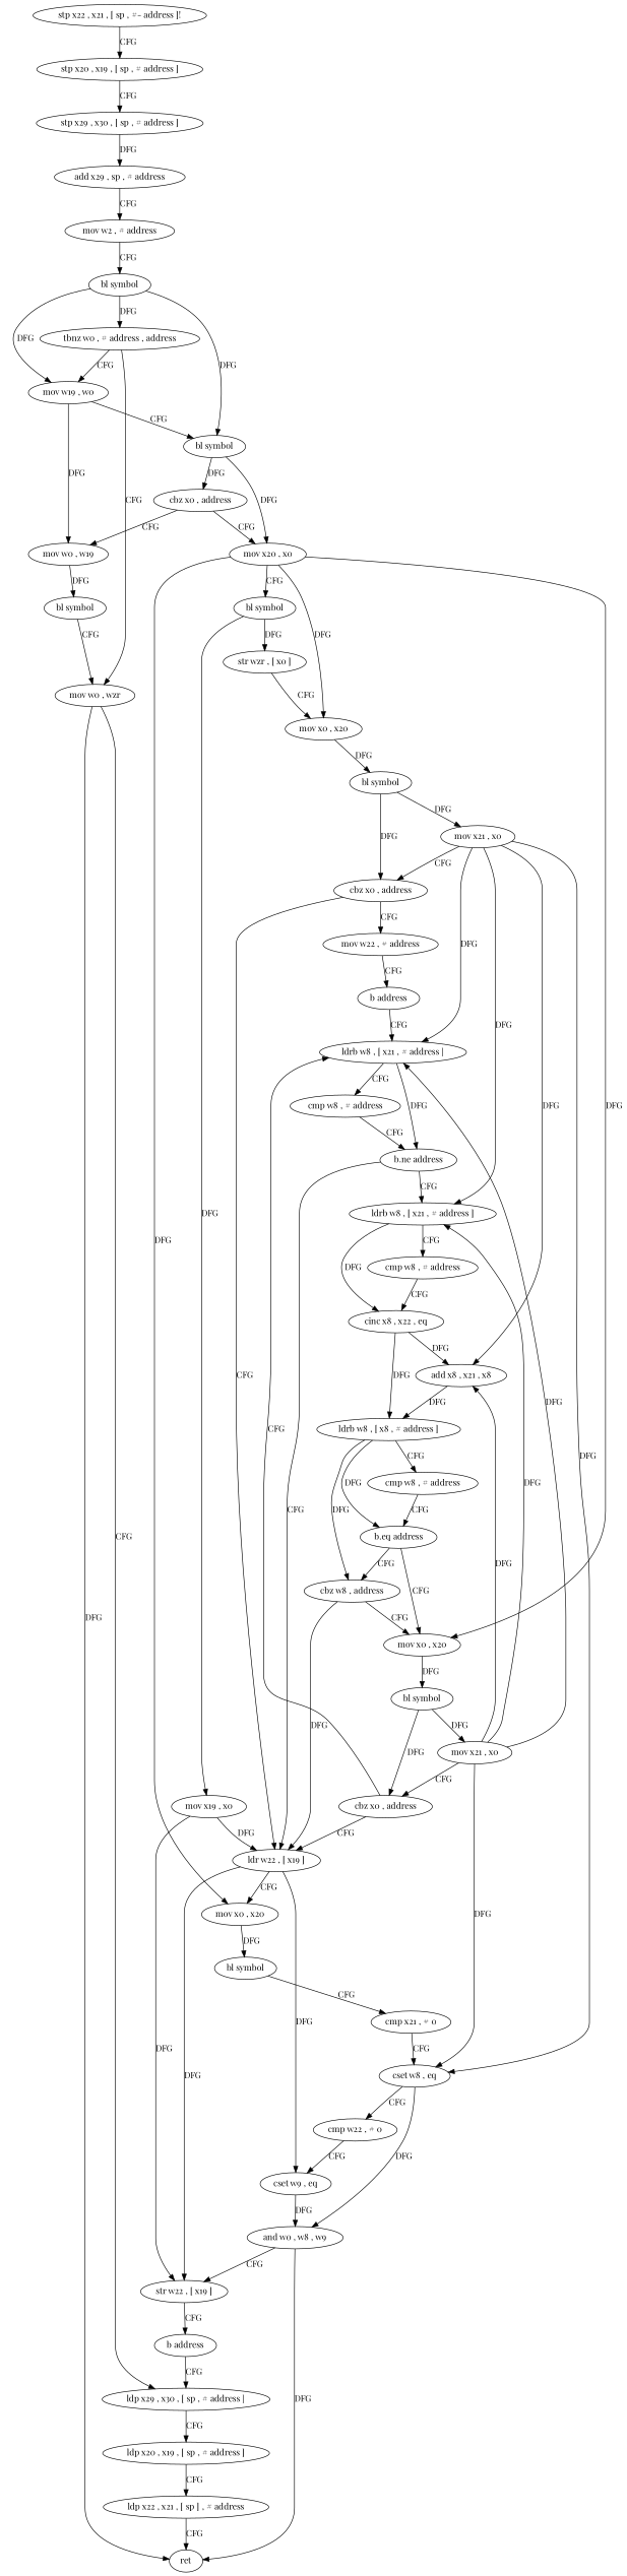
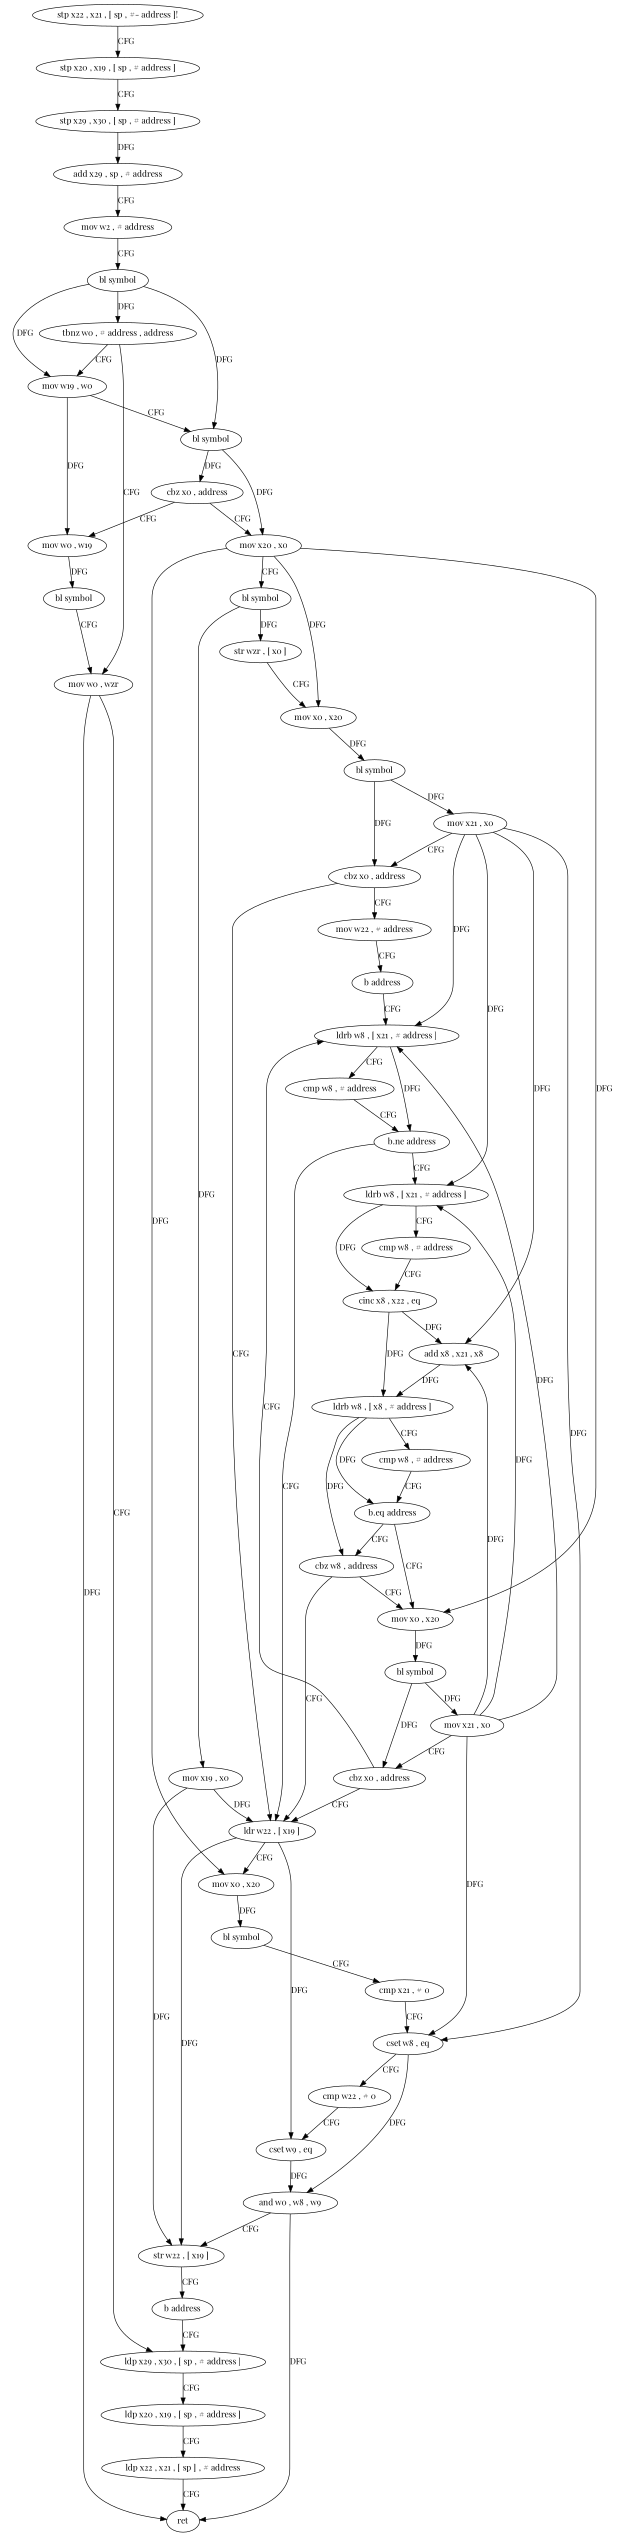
  digraph {
    fontname="Playfair Display"
    node [fontname="Playfair Display"]
    edge [fontname="Playfair Display"]
    n1 [label="stp x22 , x21 , [ sp , #- address ]!"]
    n2 [label="stp x20 , x19 , [ sp , # address ]"]
    n3 [label="stp x29 , x30 , [ sp , # address ]"]
    n4 [label="add x29 , sp , # address"]
    n5 [label="mov w2 , # address"]
    n6 [label="bl symbol"]
    n7 [label="tbnz w0 , # address , address"]
    n8 [label="mov w19 , w0"]
    n9 [label="bl symbol"]
    n10 [label="mov w0 , wzr"]
    n11 [label="mov w0 , w19"]
    n12 [label="cbz x0 , address"]
    n13 [label="mov x20 , x0"]
    n14 [label="ldp x29 , x30 , [ sp , # address ]"]
    n15 [label=ret]
    n16 [label="ldp x20 , x19 , [ sp , # address ]"]
    n17 [label="bl symbol"]
    n18 [label="ldp x22 , x21 , [ sp ] , # address"]
    n19 [label="bl symbol"]
    n20 [label="mov x0 , x20"]
    n21 [label="mov x0 , x20"]
    n22 [label="mov x0 , x20"]
    n23 [label="mov x19 , x0"]
    n24 [label="str wzr , [ x0 ]"]
    n25 [label="bl symbol"]
    n26 [label="bl symbol"]
    n27 [label="bl symbol"]
    n28 [label="ldr w22 , [ x19 ]"]
    n29 [label="str w22 , [ x19 ]"]
    n30 [label="cset w9 , eq"]
    n31 [label="b address"]
    n32 [label="mov x21 , x0"]
    n33 [label="cbz x0 , address"]
    n34 [label="cset w8 , eq"]
    n35 [label="ldrb w8 , [ x21 , # address ]"]
    n36 [label="ldrb w8 , [ x21 , # address ]"]
    n37 [label="add x8 , x21 , x8"]
    n38 [label="mov w22 , # address"]
    n39 [label="cmp w22 , # 0"]
    n40 [label="and w0 , w8 , w9"]
    n41 [label="cmp w8 , # address"]
    n42 [label="b.ne address"]
    n43 [label="cmp w8 , # address"]
    n44 [label="cinc x8 , x22 , eq"]
    n45 [label="ldrb w8 , [ x8 , # address ]"]
    n46 [label="b address"]
    n47 [label="cmp x21 , # 0"]
    n48 [label="cmp w8 , # address"]
    n49 [label="b.eq address"]
    n50 [label="cbz w8 , address"]
    n51 [label="mov x21 , x0"]
    n52 [label="cbz x0 , address"]
    n1 -> n2 [label=CFG]
    n2 -> n3 [label=CFG]
    n3 -> n4 [label=DFG]
    n4 -> n5 [label=CFG]
    n5 -> n6 [label=CFG]
    n6 -> n7 [label=DFG]
    n6 -> n8 [label=DFG]
    n6 -> n9 [label=DFG]
    n7 -> n8 [label=CFG]
    n7 -> n10 [label=CFG]
    n8 -> n9 [label=CFG]
    n8 -> n11 [label=DFG]
    n9 -> n12 [label=DFG]
    n9 -> n13 [label=DFG]
    n10 -> n14 [label=CFG]
    n10 -> n15 [label=DFG]
    n11 -> n17 [label=DFG]
    n12 -> n11 [label=CFG]
    n12 -> n13 [label=CFG]
    n13 -> n19 [label=CFG]
    n13 -> n20 [label=DFG]
    n13 -> n21 [label=DFG]
    n13 -> n22 [label=DFG]
    n14 -> n16 [label=CFG]
    n16 -> n18 [label=CFG]
    n17 -> n10 [label=CFG]
    n18 -> n15 [label=CFG]
    n19 -> n23 [label=DFG]
    n19 -> n24 [label=DFG]
    n20 -> n25 [label=DFG]
    n21 -> n26 [label=DFG]
    n22 -> n27 [label=DFG]
    n23 -> n28 [label=DFG]
    n23 -> n29 [label=DFG]
    n24 -> n20 [label=CFG]
    n25 -> n32 [label=DFG]
    n25 -> n33 [label=DFG]
    n26 -> n47 [label=CFG]
    n27 -> n51 [label=DFG]
    n27 -> n52 [label=DFG]
    n28 -> n21 [label=CFG]
    n28 -> n29 [label=DFG]
    n28 -> n30 [label=DFG]
    n29 -> n31 [label=CFG]
    n30 -> n40 [label=DFG]
    n31 -> n14 [label=CFG]
    n32 -> n33 [label=CFG]
    n32 -> n34 [label=DFG]
    n32 -> n35 [label=DFG]
    n32 -> n36 [label=DFG]
    n32 -> n37 [label=DFG]
    n33 -> n28 [label=CFG]
    n33 -> n38 [label=CFG]
    n34 -> n39 [label=CFG]
    n34 -> n40 [label=DFG]
    n35 -> n41 [label=CFG]
    n35 -> n42 [label=DFG]
    n36 -> n43 [label=CFG]
    n36 -> n44 [label=DFG]
    n37 -> n45 [label=DFG]
    n38 -> n46 [label=CFG]
    n39 -> n30 [label=CFG]
    n40 -> n15 [label=DFG]
    n40 -> n29 [label=CFG]
    n41 -> n42 [label=CFG]
    n42 -> n28 [label=CFG]
    n42 -> n36 [label=CFG]
    n43 -> n44 [label=CFG]
    n44 -> n37 [label=DFG]
    n44 -> n45 [label=DFG]
    n45 -> n48 [label=CFG]
    n45 -> n49 [label=DFG]
    n45 -> n50 [label=DFG]
    n46 -> n35 [label=CFG]
    n47 -> n34 [label=CFG]
    n48 -> n49 [label=CFG]
    n49 -> n22 [label=CFG]
    n49 -> n50 [label=CFG]
    n50 -> n22 [label=CFG]
-   n50 -> n28 [label=DFG]
+   n50 -> n28 [label=CFG]
    n51 -> n34 [label=DFG]
    n51 -> n35 [label=DFG]
    n51 -> n36 [label=DFG]
    n51 -> n37 [label=DFG]
    n51 -> n52 [label=CFG]
    n52 -> n28 [label=CFG]
    n52 -> n35 [label=CFG]
  }
